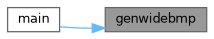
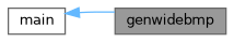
  digraph {
    rankdir=RL
    node [fontname=Helvetica fontsize=10 shape=box style=filled]
    n1 [color=gray40 fillcolor=grey60 fontcolor=black height=0.2 label=genwidebmp width=0.4]
    n2 [color=grey40 fillcolor=white height=0.2 label=main width=0.4]
-   n1 -> n2 [color=steelblue1 dir=back fontname=Helvetica fontsize=10 labelfontname=Helvetica labelfontsize=10 style=solid]
+   n2 -> n1 [color=steelblue1 dir=back fontname=Helvetica fontsize=10 labelfontname=Helvetica labelfontsize=10 style=solid]
  }
